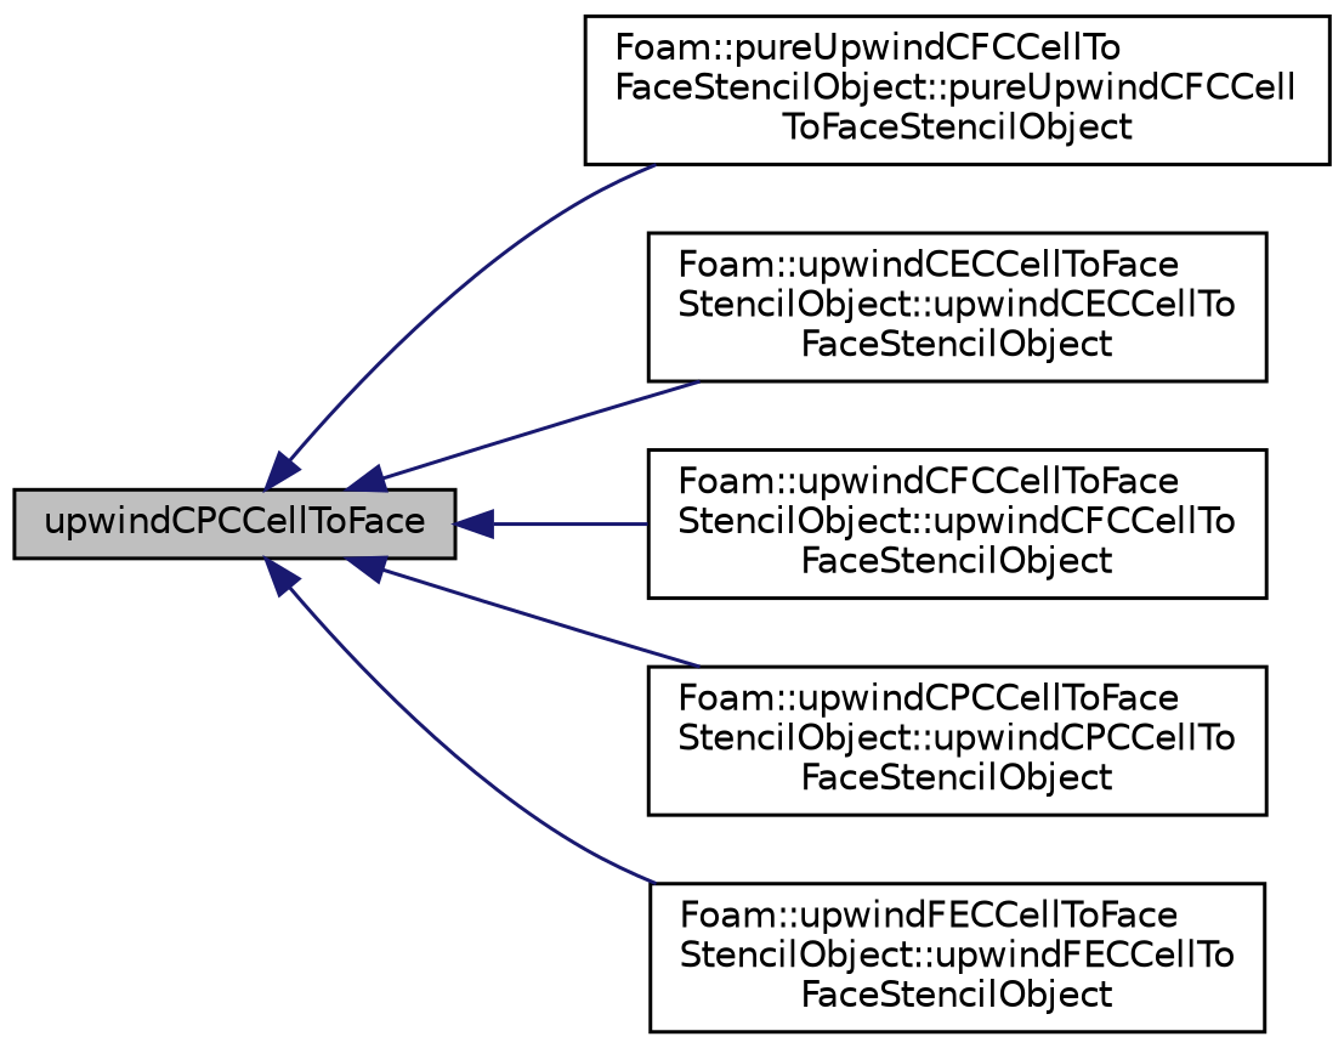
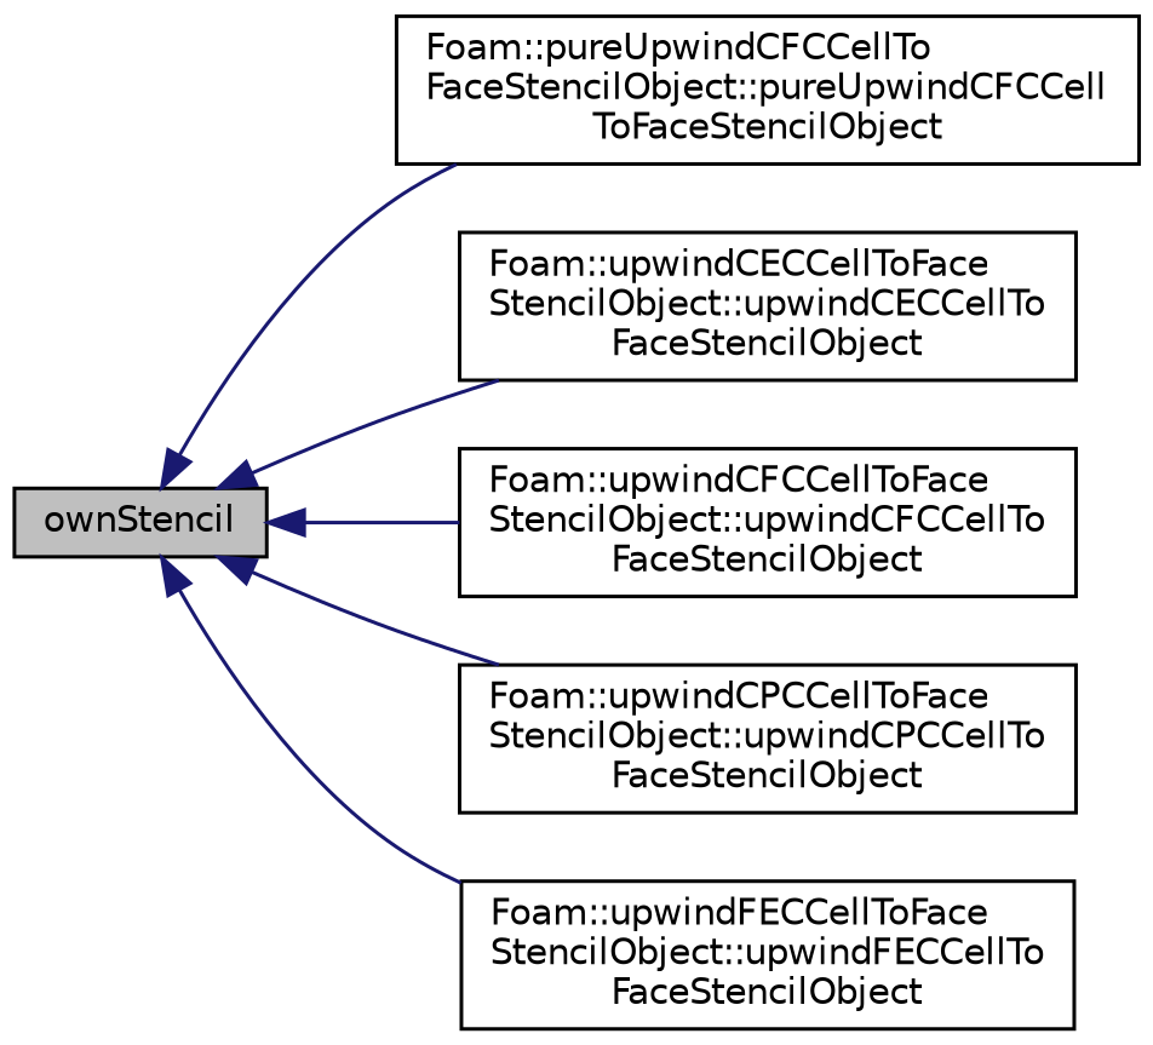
  digraph {
    rankdir=LR
    node [color=black fontname=Helvetica fontsize=10 shape=record]
    edge [color=midnightblue dir=back fontname=Helvetica fontsize=10 labelfontname=Helvetica labelfontsize=10 style=solid]
-   n1 [fillcolor=grey75 fontcolor=black height=0.2 label=upwindCPCCellToFace style=filled width=0.4]
+   n1 [fillcolor=grey75 fontcolor=black height=0.2 label=ownStencil style=filled width=0.4]
    n2 [height=0.2 label="Foam::pureUpwindCFCCellTo\lFaceStencilObject::pureUpwindCFCCell\lToFaceStencilObject" width=0.4]
    n3 [height=0.2 label="Foam::upwindCECCellToFace\lStencilObject::upwindCECCellTo\lFaceStencilObject" width=0.4]
    n4 [height=0.2 label="Foam::upwindCFCCellToFace\lStencilObject::upwindCFCCellTo\lFaceStencilObject" width=0.4]
    n5 [height=0.2 label="Foam::upwindCPCCellToFace\lStencilObject::upwindCPCCellTo\lFaceStencilObject" width=0.4]
    n6 [height=0.2 label="Foam::upwindFECCellToFace\lStencilObject::upwindFECCellTo\lFaceStencilObject" width=0.4]
    n1 -> n2
    n1 -> n3
    n1 -> n4
    n1 -> n5
    n1 -> n6
  }
